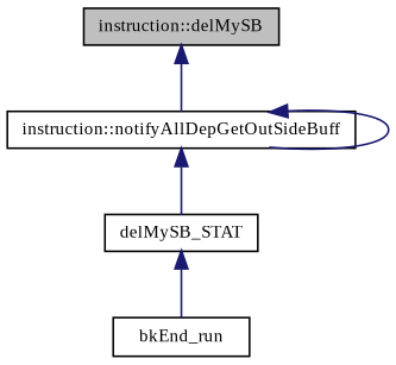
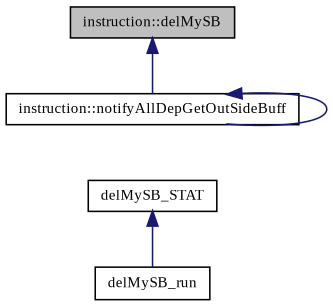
  digraph {
    fontname="Liberation Serif"
    rankdir=TB
    node [color=black fillcolor=white fontname="Liberation Serif" fontsize=10 shape=record style=filled]
    edge [color=midnightblue dir=back fontname="Liberation Serif" fontsize=10 labelfontname=Helvetica labelfontsize=10 style=solid]
    n1 [fillcolor=grey75 fontcolor=black height=0.2 label="instruction::delMySB" width=0.4]
    n2 [height=0.2 label="instruction::notifyAllDepGetOutSideBuff" width=0.4]
    n3 [height=0.2 label=delMySB_STAT width=0.4]
-   n4 [height=0.2 label=bkEnd_run width=0.4]
+   n4 [height=0.2 label=delMySB_run width=0.4]
    n1 -> n2
    n2 -> n2
-   n2 -> n3
    n3 -> n4
  }
